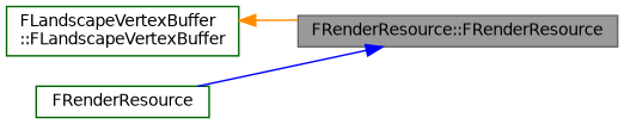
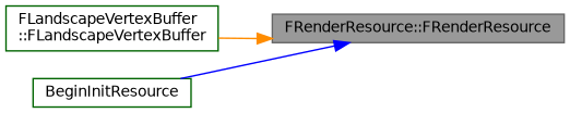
  digraph {
    rankdir=RL
    node [color=darkgreen fillcolor=white fontname=Helvetica fontsize=10 shape=box style=filled]
    edge [dir=back fontname=Helvetica fontsize=10 labelfontname=Helvetica labelfontsize=10 style=solid]
    n1 [color=gray40 fillcolor=grey60 fontcolor=black height=0.2 label="FRenderResource::FRenderResource" width=0.4]
    n2 [height=0.2 label="FLandscapeVertexBuffer\l::FLandscapeVertexBuffer" width=0.4]
-   n3 [height=0.2 label=FRenderResource width=0.4]
-   n2 -> n1 [color=darkorange]
+   n3 [height=0.2 label=BeginInitResource width=0.4]
+   n1 -> n2 [color=darkorange]
    n1 -> n3 [color=blue]
  }
